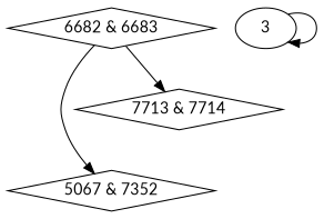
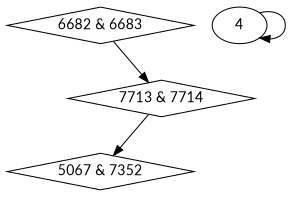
  digraph {
    fontname=Lato
    node [fontname=Lato shape=diamond]
    edge [fontname=Lato]
    n1 [label="5067 & 7352"]
    n2 [label="6682 & 6683"]
    n3 [label="7713 & 7714"]
-   4 [label=3 shape=""]
-   n2 -> n1
+   4 [shape=""]
+   n3 -> n1
    n2 -> n3
    4 -> 4
  }
